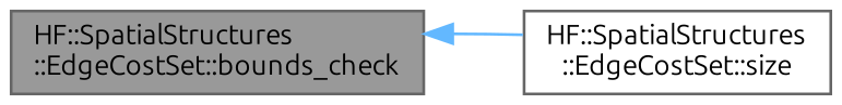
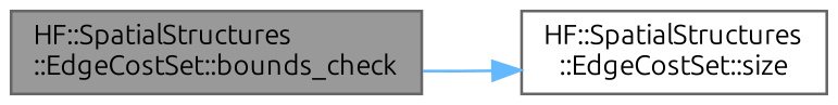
  digraph {
    rankdir=LR
    fontname=Ubuntu
    node [fontname=Ubuntu fontsize=10 shape=box style=filled]
    n1 [color=gray40 fillcolor=grey60 fontcolor=black height=0.2 label="HF::SpatialStructures\l::EdgeCostSet::bounds_check" width=0.4]
    n2 [color=grey40 fillcolor=white height=0.2 label="HF::SpatialStructures\l::EdgeCostSet::size" width=0.4]
-   n2 -> n1 [color=steelblue1 fontname=Ubuntu fontsize=10 labelfontname=Helvetica labelfontsize=10 style=solid]
+   n1 -> n2 [color=steelblue1 fontname=Ubuntu fontsize=10 labelfontname=Helvetica labelfontsize=10 style=solid]
  }
